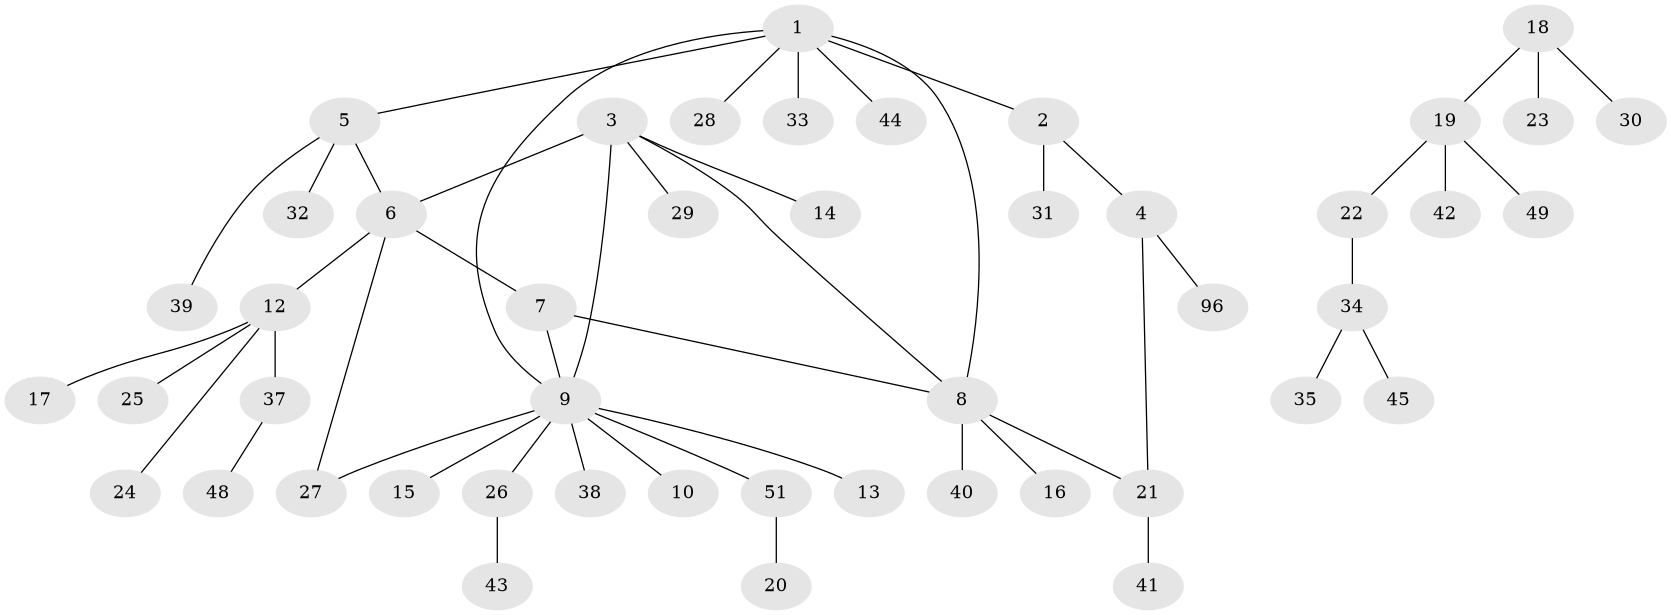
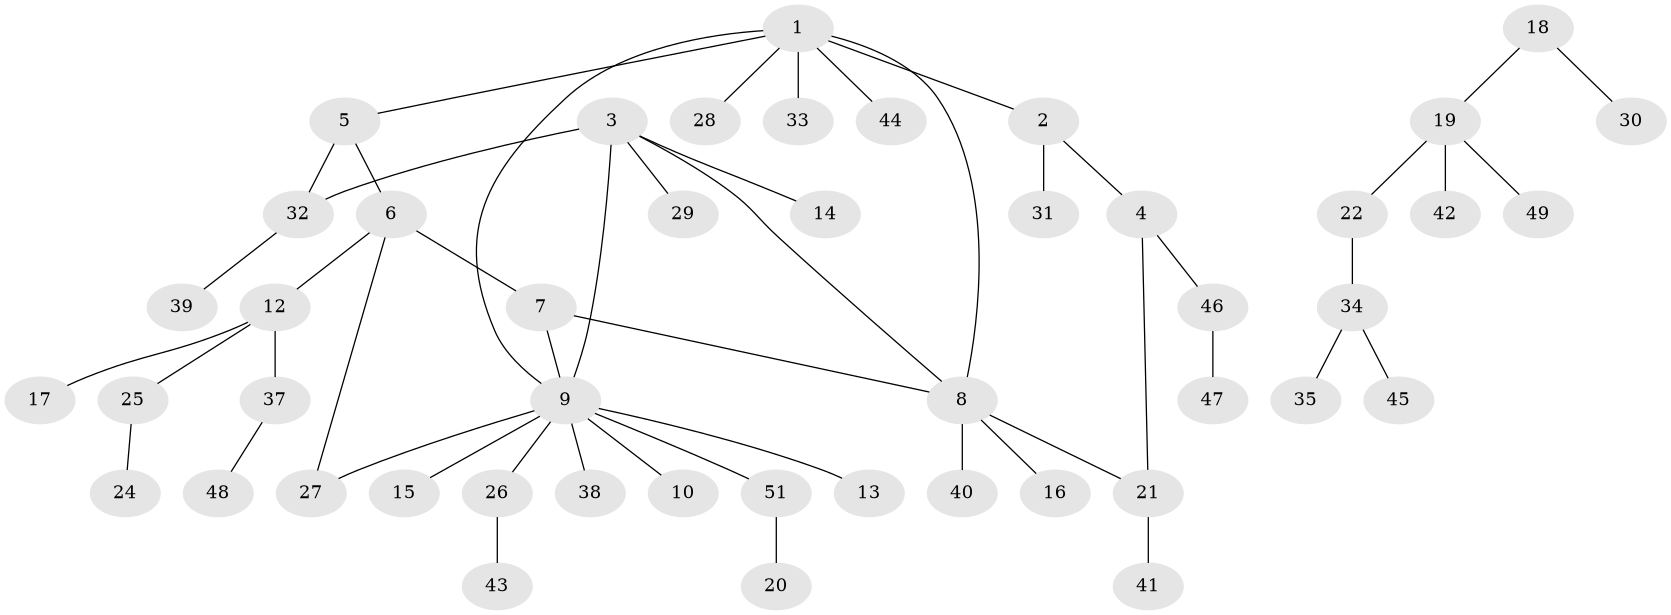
  graph {
    node [color=gray90 style=filled]
    1
    2
    5
    8
    9
    28
    33
    44
    4
    31
    6
    32
    39
    21
    16
    40
    10
    n18 [label=51]
    13
    15
    26
    27
    38
-   46 [label=96]
+   46
    18
    19
-   23
    30
    3
    14
    29
    7
    12
    41
+   47
    17
    24
    25
    37
    20
    43
    48
    22
    42
    49
    34
    35
    45
    1 -- 2
    1 -- 5
    1 -- 8
    1 -- 9
    1 -- 28
    1 -- 33
    1 -- 44
    2 -- 4
    2 -- 31
    5 -- 6
    5 -- 32
-   5 -- 39
+   32 -- 39
    8 -- 21
    8 -- 16
    8 -- 40
    9 -- 10
    9 -- n18
    9 -- 13
    9 -- 15
    9 -- 26
    9 -- 27
    9 -- 38
    4 -- 21
    4 -- 46
    6 -- 27
    6 -- 7
    6 -- 12
    21 -- 41
    n18 -- 20
    26 -- 43
+   46 -- 47
    18 -- 19
-   18 -- 23
    18 -- 30
    19 -- 22
    19 -- 42
    19 -- 49
    3 -- 8
    3 -- 9
-   3 -- 6
+   3 -- 32
    3 -- 14
    3 -- 29
    7 -- 8
    7 -- 9
    12 -- 17
-   12 -- 24
+   25 -- 24
    12 -- 25
    12 -- 37
    37 -- 48
    22 -- 34
    34 -- 35
    34 -- 45
  }
